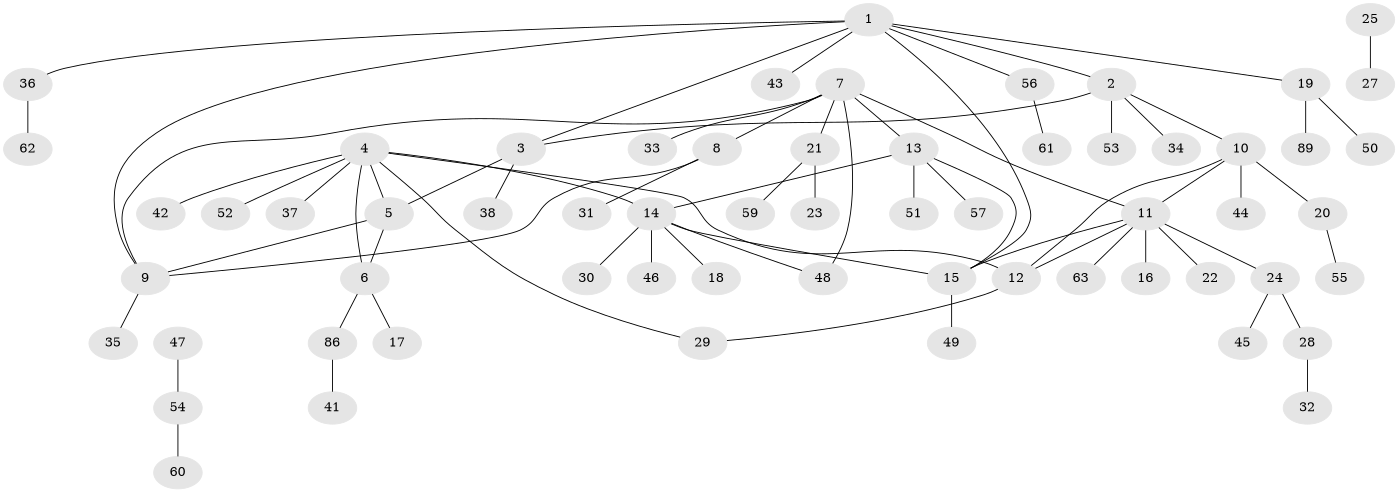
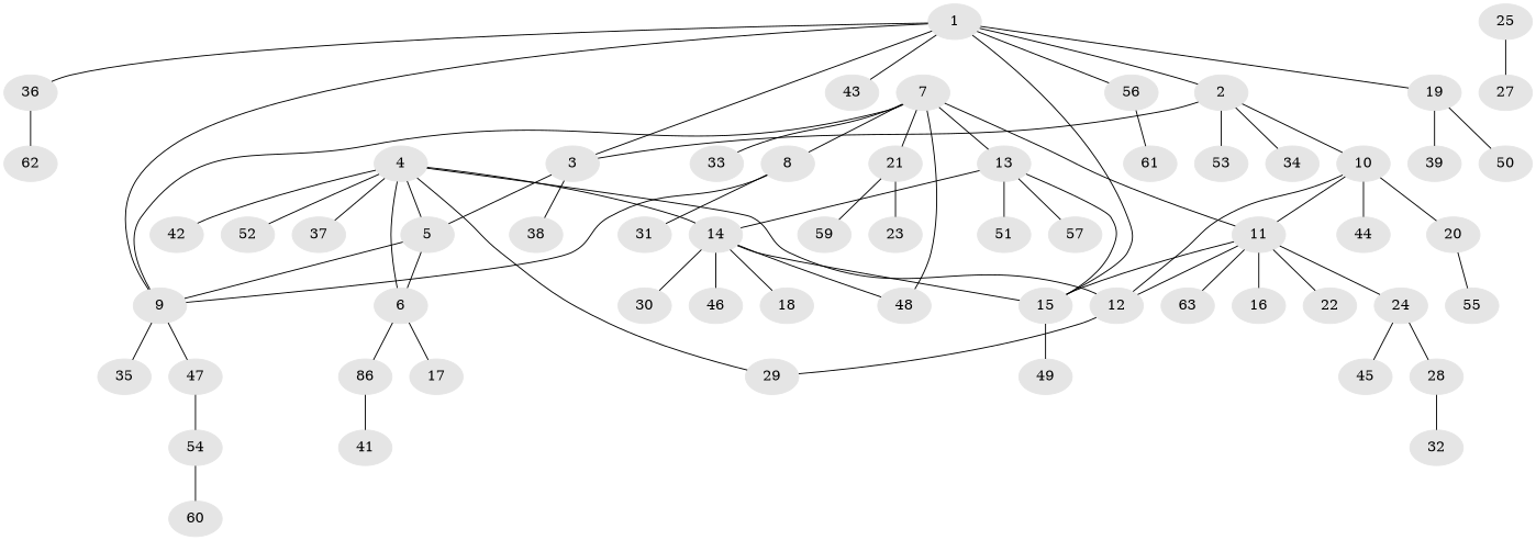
  graph {
    fontname="DejaVu Serif"
    node [color=gray90 fontname="DejaVu Serif" style=filled]
    edge [fontname="DejaVu Serif"]
    1
    2
    3
    9
    15
    19
    36
    43
    56
    10
    34
    53
    5
    38
    35
    47
    49
-   39 [label=89]
+   39
    50
    62
    61
    12
    11
    20
    44
    6
    4
    14
    29
    37
    42
    52
    17
    n34 [label=86]
    48
    18
    30
    46
    41
    7
    8
    13
    21
    33
    31
    16
    22
    24
    63
    51
    57
    23
    59
    54
    55
    28
    45
    25
    27
    32
    60
    1 -- 2
    1 -- 3
    1 -- 9
    1 -- 15
    1 -- 19
    1 -- 36
    1 -- 43
    1 -- 56
    2 -- 3
    2 -- 10
    2 -- 34
    2 -- 53
    3 -- 5
    3 -- 38
    9 -- 35
+   9 -- 47
    15 -- 49
    19 -- 39
    19 -- 50
    36 -- 62
    56 -- 61
    10 -- 12
    10 -- 11
    10 -- 20
    10 -- 44
    5 -- 9
    5 -- 6
    47 -- 54
    12 -- 29
    11 -- 15
    11 -- 12
    11 -- 16
    11 -- 22
    11 -- 24
    11 -- 63
    20 -- 55
    6 -- 17
    6 -- n34
    4 -- 5
    4 -- 12
    4 -- 6
    4 -- 14
    4 -- 29
    4 -- 37
    4 -- 42
    4 -- 52
    14 -- 15
    14 -- 48
    14 -- 18
    14 -- 30
    14 -- 46
    n34 -- 41
    7 -- 9
    7 -- 11
    7 -- 48
    7 -- 8
    7 -- 13
    7 -- 21
    7 -- 33
    8 -- 9
    8 -- 31
    13 -- 15
    13 -- 14
    13 -- 51
    13 -- 57
    21 -- 23
    21 -- 59
    24 -- 28
    24 -- 45
    54 -- 60
    28 -- 32
    25 -- 27
  }
